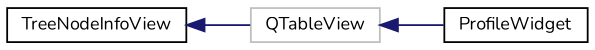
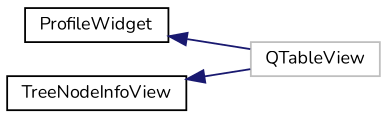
  digraph {
    fontname=Nunito
    rankdir=LR
    node [color=black fillcolor=white fontname=Nunito fontsize=10 shape=record style=filled]
    edge [color=midnightblue dir=back fontname=Nunito fontsize=10 labelfontname=Helvetica labelfontsize=10 style=solid]
    n1 [color=grey75 height=0.2 label=QTableView width=0.4]
    n2 [height=0.2 label=ProfileWidget width=0.4]
    n3 [height=0.2 label=TreeNodeInfoView width=0.4]
-   n1 -> n2
+   n2 -> n1
    n3 -> n1
  }
